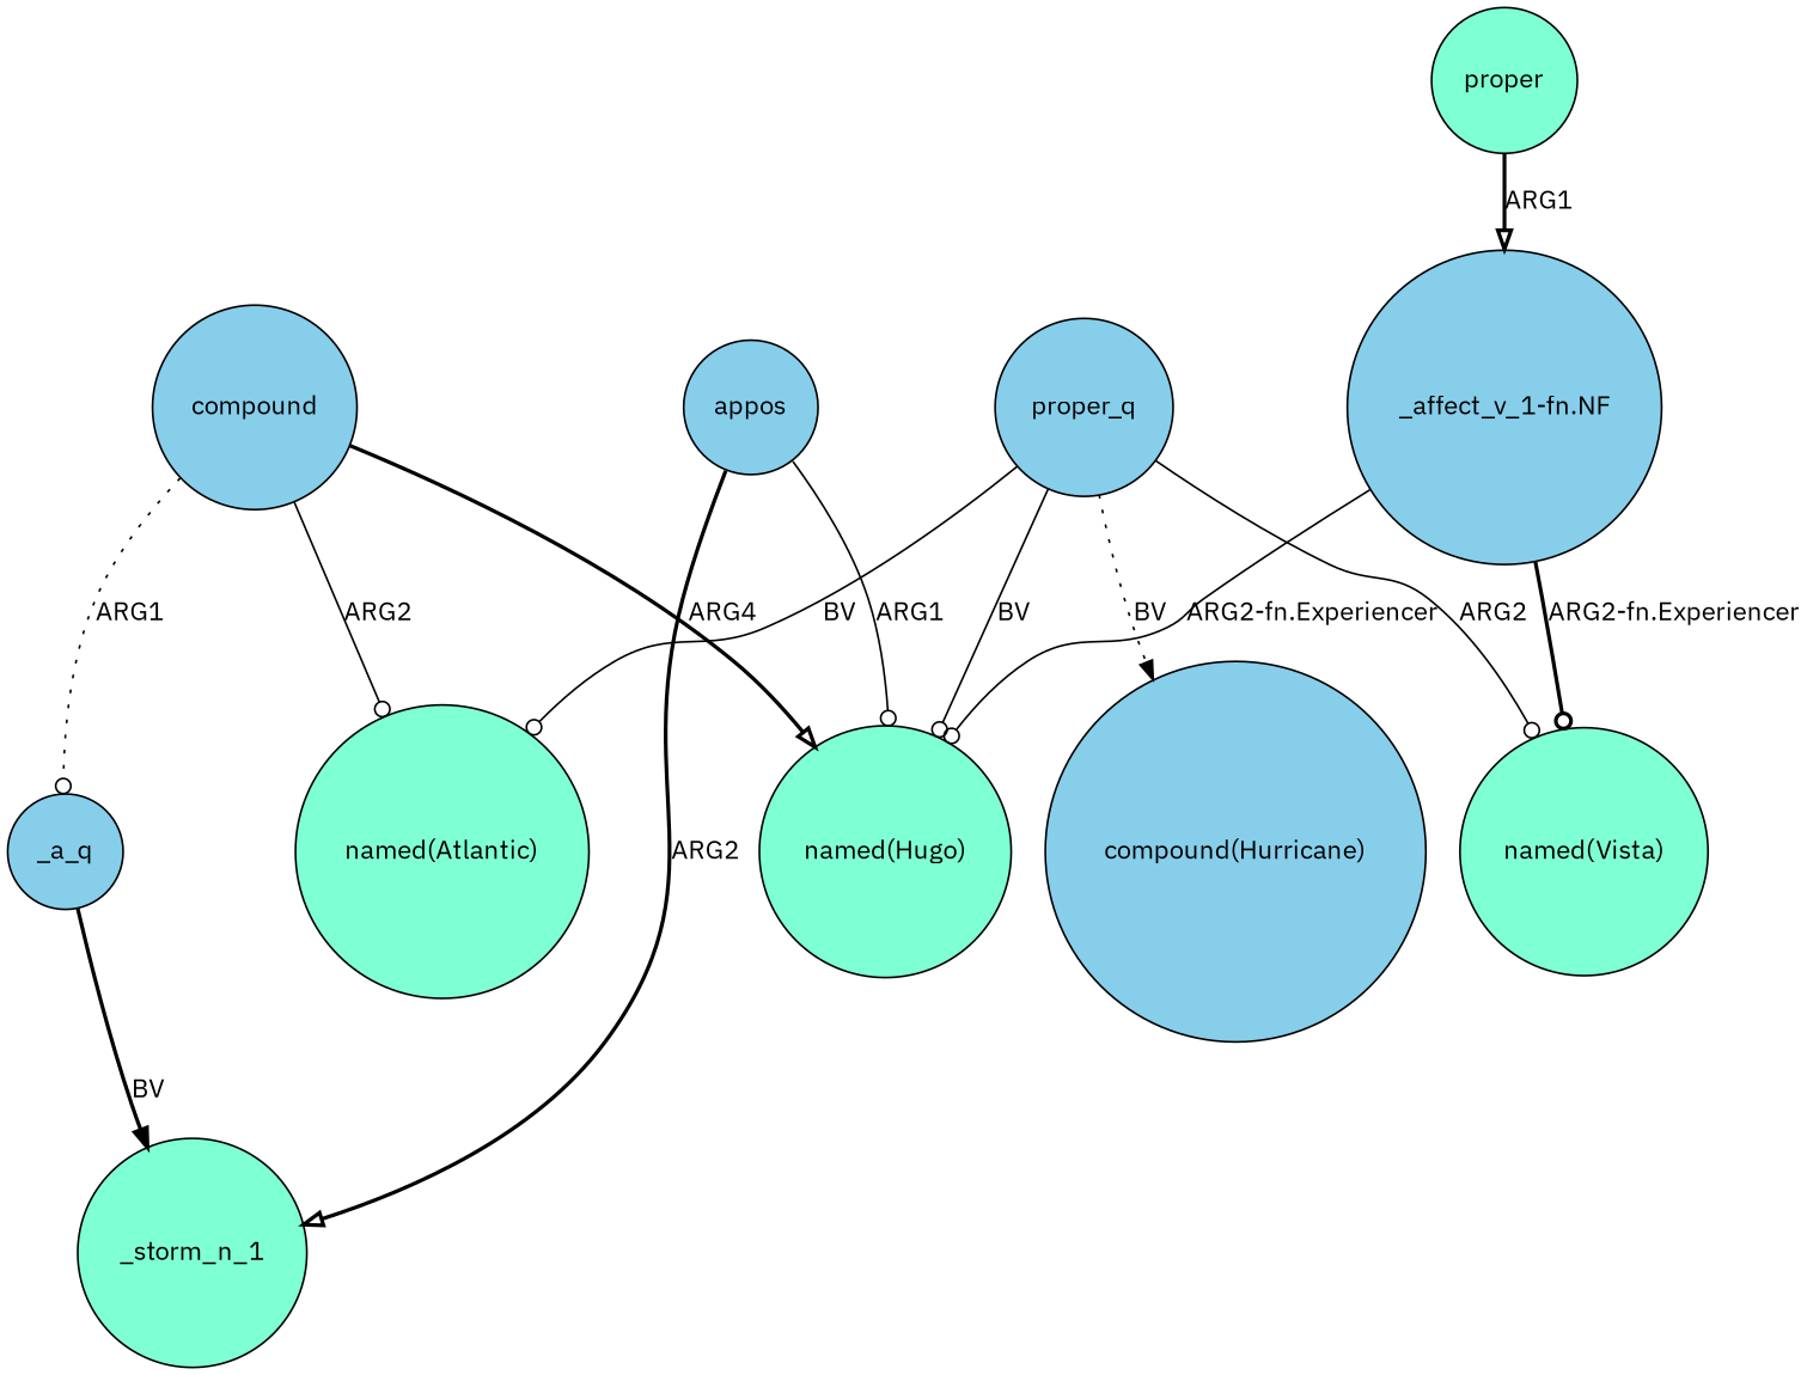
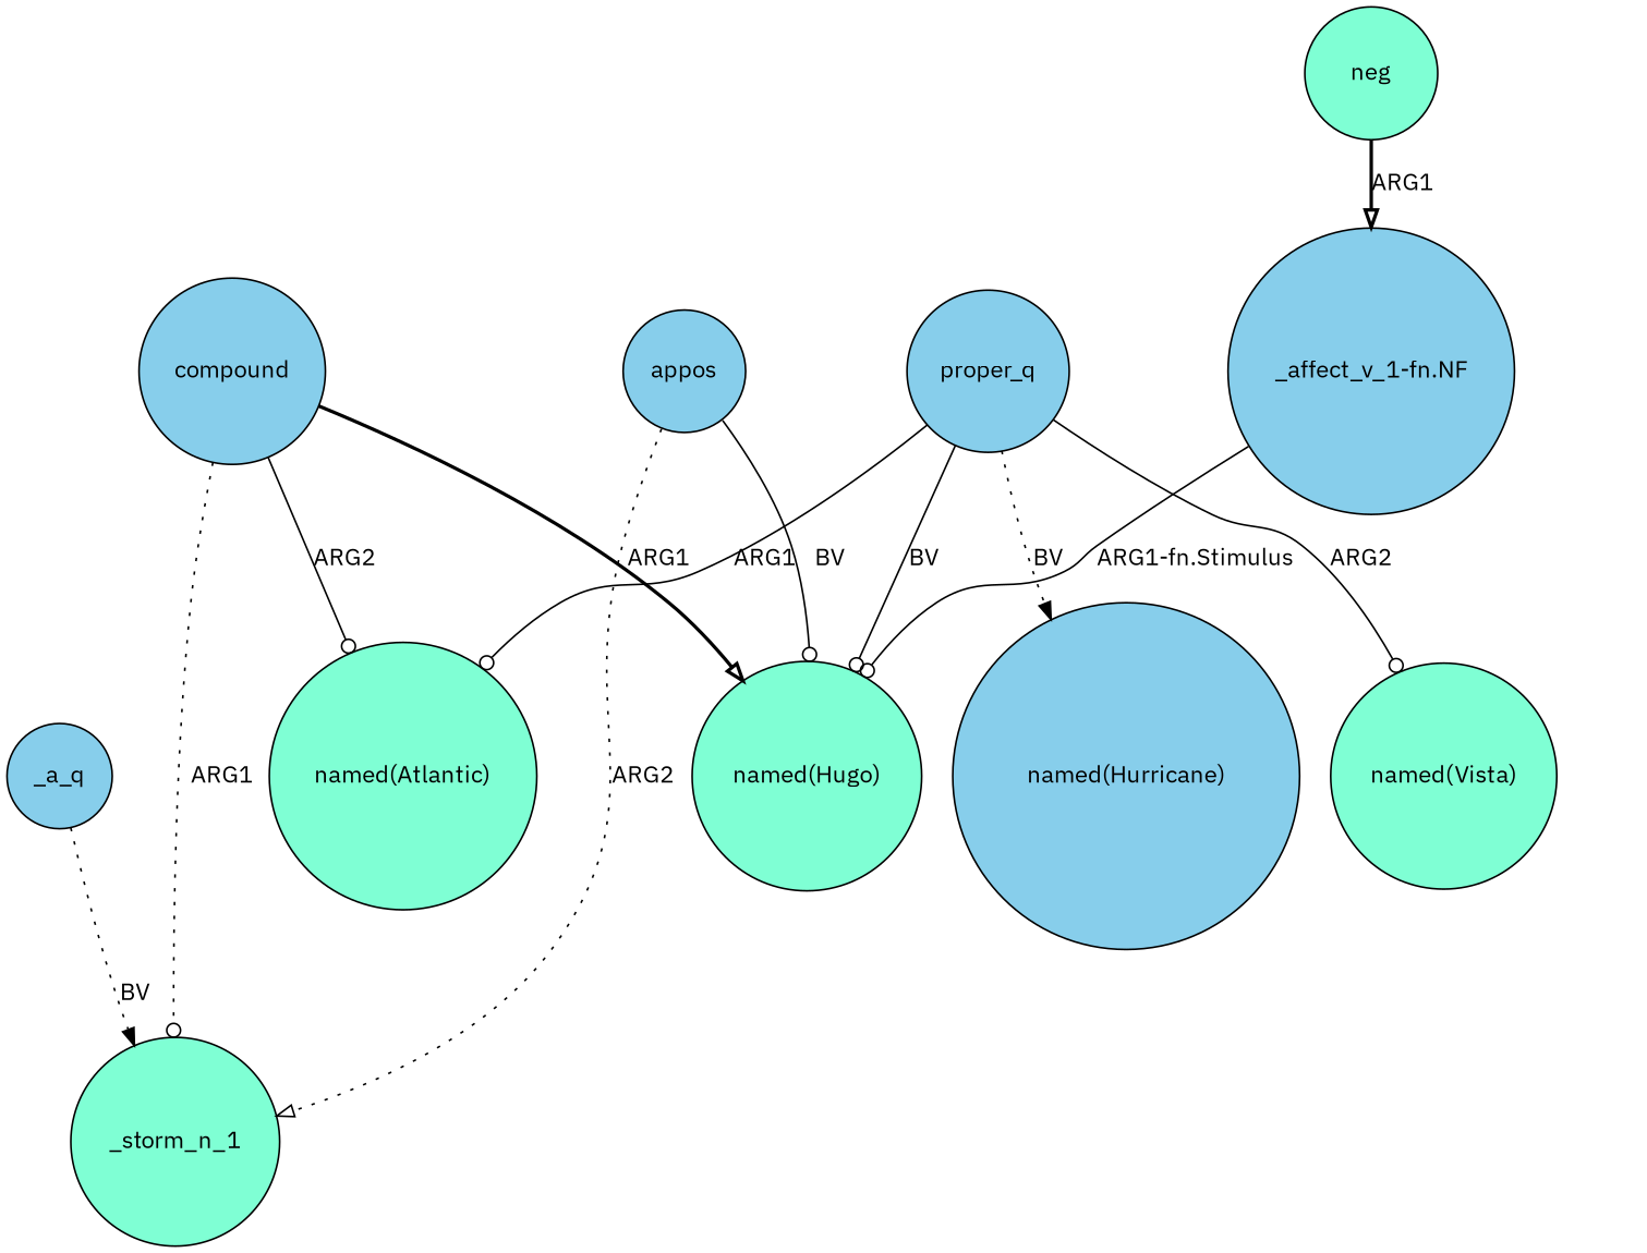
  digraph {
    fontname="IBM Plex Sans"
    node [fillcolor=skyblue fontname="IBM Plex Sans" shape=circle style=filled]
    edge [arrowhead=odot fontname="IBM Plex Sans" style=solid]
    "named(Hugo)" [fillcolor=aquamarine]
    appos
    _storm_n_1 [fillcolor=aquamarine]
    _a_q
    compound
    "named(Atlantic)" [fillcolor=aquamarine]
    proper_q
-   "named(Hurricane)" [label="compound(Hurricane)"]
+   "named(Hurricane)"
    "named(Vista)" [fillcolor=aquamarine]
    "_affect_v_1-fn.NF"
-   neg [fillcolor=aquamarine label=proper]
-   appos -> "named(Hugo)" [label=ARG1]
-   appos -> _storm_n_1 [arrowhead=onormal label=ARG2 style=bold]
-   _a_q -> _storm_n_1 [arrowhead=normal label=BV style=bold]
-   compound -> "named(Hugo)" [arrowhead=onormal label=ARG4 style=bold]
-   compound -> _a_q [label=ARG1 style=dotted]
+   neg [fillcolor=aquamarine]
+   appos -> "named(Hugo)" [label=BV]
+   appos -> _storm_n_1 [arrowhead=onormal label=ARG2 style=dotted]
+   _a_q -> _storm_n_1 [arrowhead=normal label=BV style=dotted]
+   compound -> "named(Hugo)" [arrowhead=onormal label=ARG1 style=bold]
+   compound -> _storm_n_1 [label=ARG1 style=dotted]
    compound -> "named(Atlantic)" [label=ARG2]
    proper_q -> "named(Hugo)" [label=BV]
-   proper_q -> "named(Atlantic)" [label=BV]
+   proper_q -> "named(Atlantic)" [label=ARG1]
    proper_q -> "named(Hurricane)" [arrowhead=normal label=BV style=dotted]
    proper_q -> "named(Vista)" [label=ARG2]
-   "_affect_v_1-fn.NF" -> "named(Hugo)" [label="ARG2-fn.Experiencer"]
-   "_affect_v_1-fn.NF" -> "named(Vista)" [label="ARG2-fn.Experiencer" style=bold]
+   "_affect_v_1-fn.NF" -> "named(Hugo)" [label="ARG1-fn.Stimulus"]
    neg -> "_affect_v_1-fn.NF" [arrowhead=onormal label=ARG1 style=bold]
  }
